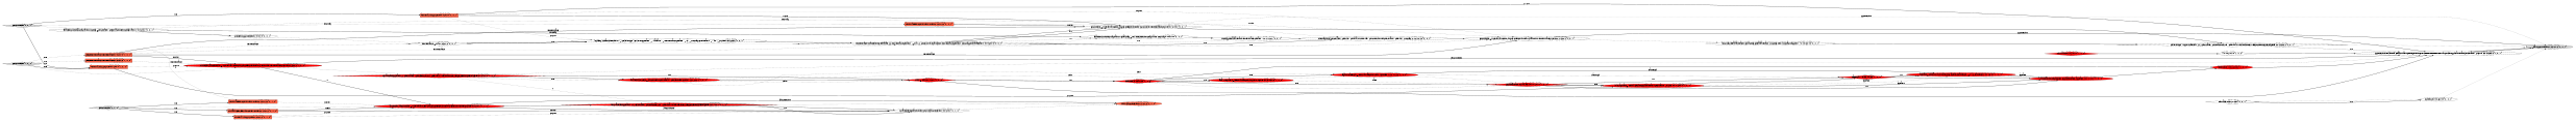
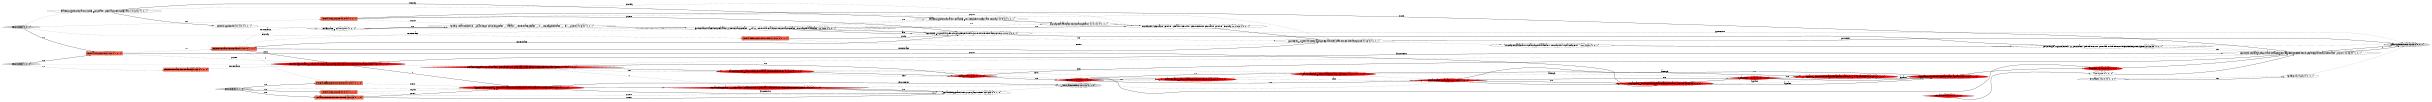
  digraph {
    rankdir=LR
    node [fillcolor=white shape=ellipse style=filled]
    edge [style=bold]
    n1 [fillcolor=red label="appName = CommonUtils.truncateString(appName,maxLength <= 0? 48: maxLength)@@@15@@@['1', '0', '0']"]
    n2 [fillcolor=red label="jdbcConnection.setClientInfo(\"ApplicationName\",appName)@@@17@@@['1', '0', '0']"]
    n3 [fillcolor=red label="{ciList.close()}@@@22@@@['1', '0', '0']"]
    n4 [label="log.debug(\"Initiate connection to \" + getServerType().getServerTypeName() + \" database (\" + remoteInstance.getName() + \"@\" + conConfig.getHostName() + \"( for \" + purpose)@@@6@@@['0', '0', '1']"]
    n5 [label="remoteInstance instanceof PostgreDatabase && remoteInstance.getName() != null && !CommonUtils.equalObjects(remoteInstance.getName(),conConfig.getDatabaseName())@@@8@@@['0', '0', '1']" shape=diamond]
    n6 [label="pgConnection = super.edu.fdu.CPPDG.tinypdg.pe.ExpressionInfo@58012monitorremoteInstancepurpose@@@21@@@['0', '0', '1']"]
    n7 [label="pgConnection = super.edu.fdu.CPPDG.tinypdg.pe.ExpressionInfo@57ff9monitorremoteInstancepurpose@@@13@@@['0', '0', '1']"]
    n8 [label="conConfig.setUrl(getContainer().getDriver().getDataSourceProvider().getConnectionURL(getContainer().getDriver(),conConfig))@@@12@@@['0', '0', '1']"]
    n9 [label="final DBPConnectionConfiguration originalConfig = new DBPConnectionConfiguration(conConfig)@@@9@@@['0', '0', '1']"]
    n10 [label="conConfig.setDatabaseName(remoteInstance.getName())@@@11@@@['0', '0', '1']"]
    n11 [fillcolor=red label="Connection jdbcConnection = super.edu.fdu.CPPDG.tinypdg.pe.ExpressionInfo@57ee1monitorremoteInstancepurpose@@@3@@@['1', '0', '0']"]
    n12 [fillcolor=red label="Connection jdbcConnection = super.edu.fdu.CPPDG.tinypdg.pe.ExpressionInfo@57f6amonitorcontextpurpose@@@3@@@['0', '1', '0']"]
    n13 [label="pgConnection.setClientInfo(JDBCConstants.APPLICATION_NAME_CLIENT_PROPERTY,DBUtils.getClientApplicationName(getContainer(),purpose))@@@25@@@['1', '0', '1']"]
    n14 [fillcolor=red label="populateClientAppName && !getContainer().getPreferenceStore().getBoolean(ModelPreferences.META_CLIENT_NAME_DISABLE)@@@4@@@['1', '0', '0']" shape=diamond]
-   n15 [fillcolor=tomato label="return jdbcConnection@@@7@@@['0', '1', '0']"]
+   n15 [fillcolor=lightgray label="return jdbcConnection@@@7@@@['0', '1', '0']"]
    n16 [label="populateClientAppName(context,purpose,jdbcConnection)@@@5@@@['0', '1', '0']"]
    n17 [fillcolor=red label="isPopulateClientAppName() && !getContainer().getPreferenceStore().getBoolean(ModelPreferences.META_CLIENT_NAME_DISABLE)@@@4@@@['0', '1', '0']" shape=diamond]
    n18 [fillcolor=lightgray label="return pgConnection@@@31@@@['0', '0', '1']"]
    n19 [fillcolor=red label="final ResultSet ciList = jdbcConnection.getMetaData().getClientInfoProperties()@@@6@@@['1', '0', '0']"]
    n20 [fillcolor=red label="ciList != null@@@7@@@['1', '0', '0']" shape=diamond]
    n21 [fillcolor=red label="String appName = DBUtils.getClientApplicationName(getContainer(),purpose)@@@13@@@['1', '0', '0']"]
    n22 [fillcolor=red label="maxLength > 0@@@14@@@['1', '0', '0']" shape=diamond]
    n23 [fillcolor=red label="final int maxLength = JDBCUtils.safeGetInt(ciList,\"MAX_LEN\")@@@11@@@['1', '0', '0']"]
    n24 [fillcolor=red label="\"ApplicationName\".equals(name)@@@12@@@['1', '0', '0']" shape=diamond]
    n25 [fillcolor=red label="ciList.next()@@@9@@@['1', '0', '0']" shape=diamond]
    n26 [fillcolor=tomato label="@NotNull DBRProgressMonitor monitor@@@2@@@['0', '0', '1']" shape=box]
    n27 [label="getServerType().supportsClientInfo() && !getContainer().getPreferenceStore().getBoolean(ModelPreferences.META_CLIENT_NAME_DISABLE)@@@23@@@['0', '0', '1']" shape=diamond]
    n28 [label="{conConfig.setDatabaseName(originalConfig.getDatabaseName())conConfig.setUrl(originalConfig.getUrl())}@@@15@@@['0', '0', '1']"]
    n29 [label="final DBPConnectionConfiguration conConfig = getContainer().getActualConnectionConfiguration()@@@3@@@['0', '0', '1']"]
    n30 [label="Connection pgConnection@@@4@@@['0', '0', '1']"]
    n31 [label="remoteInstance != null@@@5@@@['0', '0', '1']" shape=diamond]
    n32 [fillcolor=tomato label="JDBCRemoteInstance remoteInstance@@@2@@@['1', '0', '0']" shape=box]
    n33 [fillcolor=red label="final String name = JDBCUtils.safeGetString(ciList,\"NAME\")@@@10@@@['1', '0', '0']"]
    n34 [label="{}@@@27@@@['1', '0', '0']"]
    n35 [fillcolor=lightgray label="openConnection['1', '0', '0']" shape=diamond]
    n36 [fillcolor=tomato label="@NotNull String purpose@@@2@@@['1', '0', '0']" shape=box]
    n37 [fillcolor=tomato label="JDBCRemoteInstance remoteInstance@@@2@@@['1', '0', '1']" shape=box]
    n38 [fillcolor=tomato label="@NotNull DBRProgressMonitor monitor@@@2@@@['0', '1', '0']" shape=box]
    n39 [fillcolor=red label="Throwable e@@@27@@@['1', '0', '0']" shape=diamond]
    n40 [label="Throwable e@@@27@@@['0', '0', '1']" shape=diamond]
    n41 [label="log.debug(e)@@@28@@@['0', '0', '1']"]
    n42 [fillcolor=tomato label="@NotNull String purpose@@@2@@@['0', '0', '1']" shape=box]
    n43 [fillcolor=tomato label="@Nullable JDBCExecutionContext context@@@2@@@['0', '1', '0']" shape=box]
    n44 [fillcolor=lightgray label="openConnection['0', '0', '1']" shape=diamond]
    n45 [fillcolor=tomato label="@NotNull String purpose@@@2@@@['0', '1', '0']" shape=box]
    n46 [fillcolor=lightgray label="openConnection['0', '1', '0']" shape=diamond]
    n1 -> n2 [style=dashed]
    n1 -> n2 [label=appName]
    n2 -> n3
    n3 -> n13
    n4 -> n5
    n5 -> n6
    n5 -> n6 [label=false]
    n5 -> n7 [label=true style=dashed]
    n5 -> n8 [label=true]
    n5 -> n9 [style=dashed]
    n5 -> n9 [label=true style=dashed]
    n5 -> n10 [label=true style=dashed]
    n6 -> n18 [label=pgConnection style=dashed]
    n6 -> n27
    n7 -> n18 [label=pgConnection]
    n7 -> n28 [style=dashed]
    n8 -> n7
    n9 -> n10
    n10 -> n8
    n11 -> n12 [label=0]
    n11 -> n13 [label=jdbcConnection]
    n11 -> n14 [style=dashed]
    n12 -> n15 [label=jdbcConnection]
    n12 -> n16 [label=jdbcConnection]
    n12 -> n17
    n13 -> n18 [label=0]
    n13 -> n18
    n14 -> n13 [style=dashed]
    n14 -> n17 [label=0 style=dashed]
    n14 -> n19 [label=true style=dashed]
    n14 -> n19
    n14 -> n20 [label=true]
    n16 -> n15 [style=dashed]
    n17 -> n15 [style=dashed]
    n17 -> n16 [label=true]
    n17 -> n16
    n19 -> n20
    n19 -> n20 [label=ciList style=dashed]
    n19 -> n23 [label=ciList style=dashed]
    n19 -> n33 [label=ciList style=dashed]
    n20 -> n13
    n20 -> n25 [style=dashed]
    n20 -> n25 [label=true]
    n21 -> n1 [label=appName style=dashed]
    n21 -> n2 [label=appName]
    n21 -> n22
    n22 -> n1 [label=true style=dashed]
    n22 -> n1
    n22 -> n2
    n23 -> n1 [label=maxLength]
    n23 -> n22 [label=maxLength style=dashed]
    n23 -> n24 [style=dashed]
    n24 -> n2 [label=true]
    n24 -> n21 [label=true]
    n24 -> n21
    n24 -> n22 [label=true]
    n24 -> n25 [style=dashed]
    n25 -> n3
    n25 -> n23 [label=true]
    n25 -> n24 [label=true]
    n25 -> n33 [label=true style=dashed]
    n25 -> n33
    n26 -> n6 [label=monitor]
    n26 -> n7 [label=monitor style=dashed]
    n27 -> n13 [label=true style=dashed]
    n27 -> n13 [style=dashed]
    n27 -> n18 [style=dashed]
    n28 -> n27
    n29 -> n8 [label=conConfig style=dashed]
    n29 -> n9 [label=conConfig]
    n29 -> n30
    n30 -> n31 [style=dashed]
    n31 -> n4 [label=true]
    n31 -> n4
    n31 -> n5 [style=dashed]
    n32 -> n11 [label=remoteInstance style=dashed]
    n33 -> n23 [style=dashed]
    n33 -> n24 [label=name style=dashed]
    n34 -> n13
    n35 -> n11 [style=dashed]
    n35 -> n32 [label=true style=dashed]
    n35 -> n36 [label=true]
-   n35 -> n37 [label=true style=dashed]
+   n36 -> n37 [label=true style=dashed]
    n36 -> n11 [label=purpose style=dashed]
    n36 -> n21 [label=purpose]
    n37 -> n5 [label=remoteInstance style=dashed]
    n37 -> n6 [label=remoteInstance]
    n37 -> n7 [label=remoteInstance]
    n37 -> n11 [label=monitor]
    n37 -> n31 [label=remoteInstance style=dashed]
    n37 -> n38 [label=0 style=dashed]
    n38 -> n12 [label=monitor style=dashed]
    n39 -> n34
    n40 -> n41 [style=dashed]
    n40 -> n41 [label=true]
    n41 -> n18 [style=dashed]
    n42 -> n4 [label=purpose style=dashed]
    n42 -> n6 [label=purpose]
    n42 -> n7 [label=purpose style=dashed]
    n42 -> n13 [label=purpose]
    n43 -> n12 [label=context]
    n43 -> n16 [label=context]
    n44 -> n26 [label=conConfig style=dashed]
    n44 -> n29 [style=dashed]
    n44 -> n36 [label=true]
-   n44 -> n42 [label=true]
+   n44 -> n42 [label=true style=dashed]
    n45 -> n12 [label=purpose style=dashed]
    n45 -> n16 [label=purpose style=dashed]
    n46 -> n12 [style=dashed]
    n46 -> n38 [label=true]
    n46 -> n43 [label=true]
    n46 -> n45 [label=true]
  }
